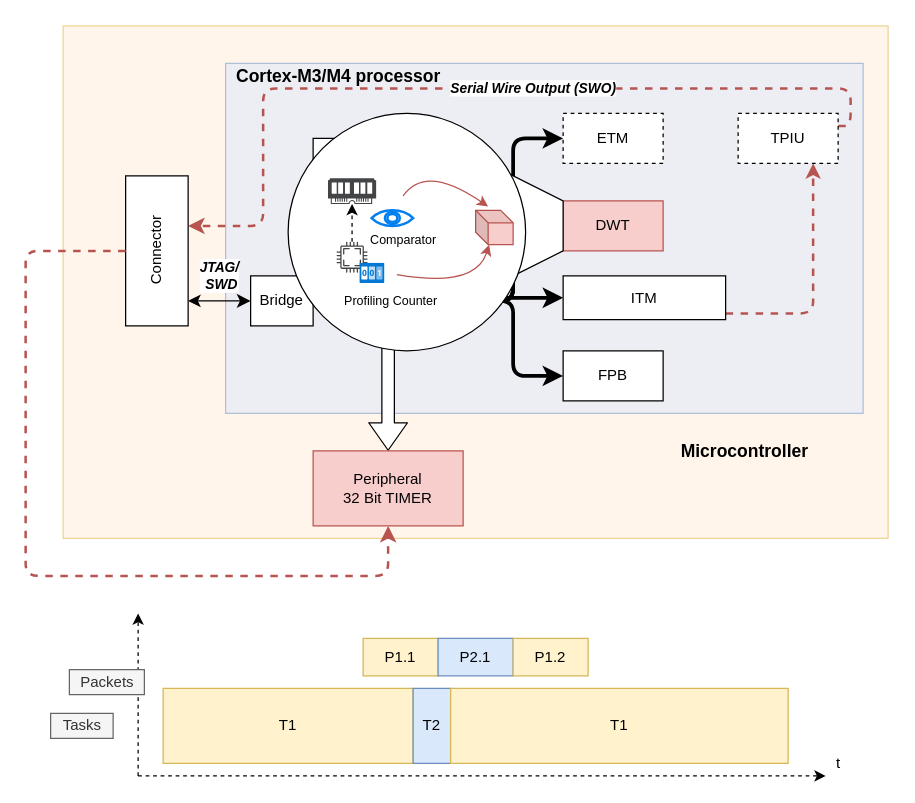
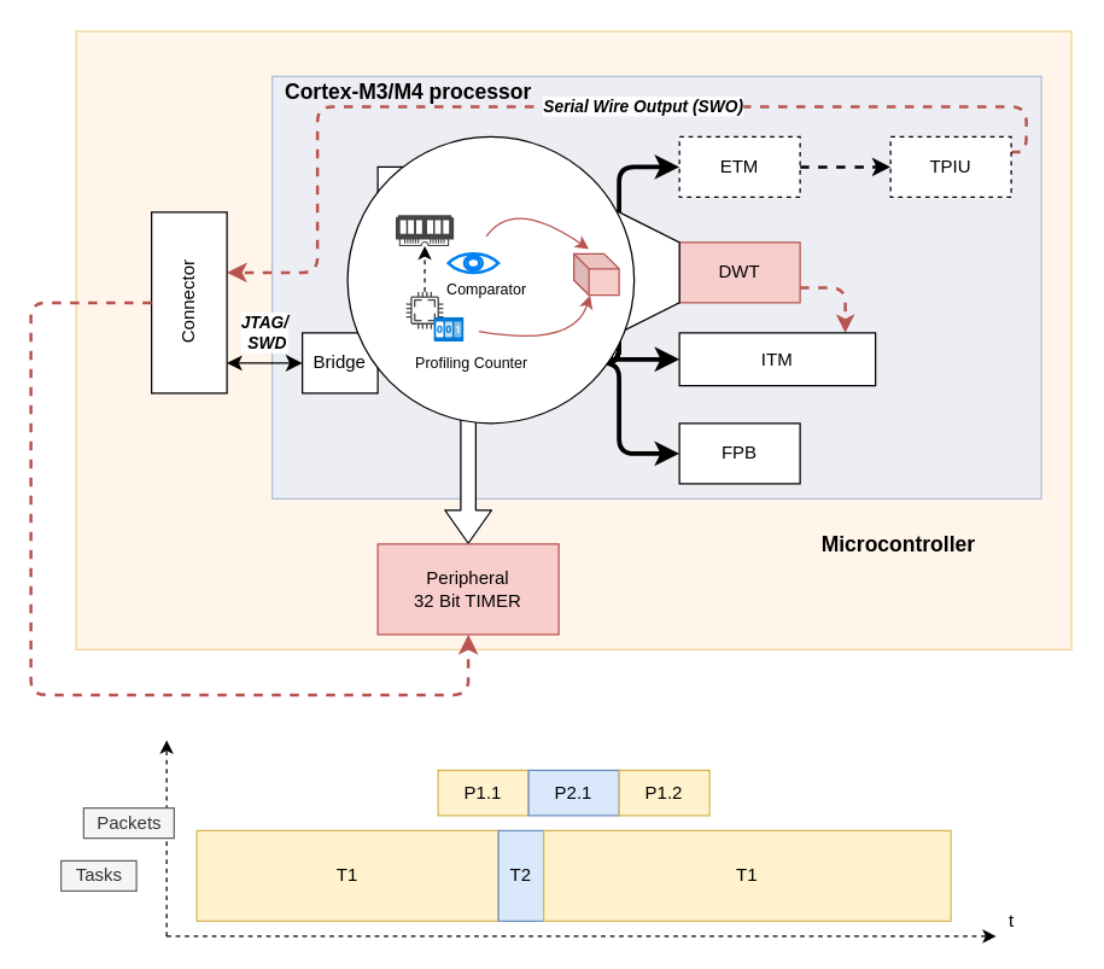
  <mxCell id="0" />
  <mxCell id="1" parent="0" />
  <mxCell id="2" value="" style="rounded=0;whiteSpace=wrap;html=1;fillColor=#ffe6cc;strokeColor=#d79b00;opacity=40;" parent="1" vertex="1"><mxGeometry y="20" width="660" height="410" as="geometry" x="50" /></mxCell>
  <mxCell id="3" value="" style="rounded=0;whiteSpace=wrap;html=1;fillColor=#dae8fc;opacity=50;strokeColor=#6c8ebf;" parent="1" vertex="1"><mxGeometry x="180" y="50" width="510" height="280" as="geometry" /></mxCell>
+ <mxCell id="4" style="edgeStyle=orthogonalEdgeStyle;html=1;dashed=1;fillColor=#1ba1e2;strokeColor=default;strokeWidth=2;" parent="1" source="5" target="12" edge="1"><mxGeometry relative="1" as="geometry"><Array as="points"><mxPoint x="570" y="110" /><mxPoint x="570" y="110" /></Array></mxGeometry></mxCell>
  <mxCell id="5" value="ETM" style="rounded=0;whiteSpace=wrap;html=1;dashed=1;" parent="1" vertex="1"><mxGeometry x="450" y="90" width="80" height="40" as="geometry" /></mxCell>
+ <mxCell id="6" style="edgeStyle=orthogonalEdgeStyle;html=1;dashed=1;fillColor=#f8cecc;strokeColor=#b85450;strokeWidth=2;" parent="1" source="7" target="9" edge="1"><mxGeometry relative="1" as="geometry"><Array as="points"><mxPoint x="560" y="190" /><mxPoint x="560" y="230" /></Array></mxGeometry></mxCell>
  <mxCell id="7" value="DWT" style="rounded=0;whiteSpace=wrap;html=1;fillColor=#f8cecc;strokeColor=#b85450;" parent="1" vertex="1"><mxGeometry x="450" y="160" width="80" height="40" as="geometry" /></mxCell>
- <mxCell id="8" style="edgeStyle=orthogonalEdgeStyle;html=1;dashed=1;fillColor=#f8cecc;strokeColor=#b85450;strokeWidth=2;" parent="1" source="9" target="12" edge="1"><mxGeometry relative="1" as="geometry"><Array as="points"><mxPoint x="650" y="250" /></Array></mxGeometry></mxCell>
  <mxCell id="9" value="ITM" style="rounded=0;whiteSpace=wrap;html=1;" parent="1" vertex="1"><mxGeometry x="450" y="220" width="130" height="35" as="geometry" /></mxCell>
  <mxCell id="10" value="FPB" style="rounded=0;whiteSpace=wrap;html=1;" parent="1" vertex="1"><mxGeometry x="450" y="280" width="80" height="40" as="geometry" /></mxCell>
  <mxCell id="11" value="&lt;b&gt;&lt;i&gt;Serial Wire Output (SWO)&lt;br&gt;&lt;/i&gt;&lt;/b&gt;" style="edgeStyle=orthogonalEdgeStyle;sketch=0;html=1;shadow=0;startArrow=none;startFill=0;endArrow=classic;endFill=1;startSize=8;endSize=7;strokeWidth=2;fillColor=#f8cecc;exitX=1;exitY=0.25;exitDx=0;exitDy=0;dashed=1;strokeColor=#b85450;" parent="1" source="12" target="27" edge="1"><mxGeometry x="-0.135" relative="1" as="geometry"><Array as="points"><mxPoint x="680" y="100" /><mxPoint x="680" y="70" /><mxPoint x="210" y="70" /><mxPoint x="210" y="180" /></Array><mxPoint as="offset" /></mxGeometry></mxCell>
  <mxCell id="12" value="TPIU" style="rounded=0;whiteSpace=wrap;html=1;dashed=1;" parent="1" vertex="1"><mxGeometry x="590" y="90" width="80" height="40" as="geometry" /></mxCell>
  <mxCell id="13" value="Processor Core" style="rounded=0;whiteSpace=wrap;html=1;" parent="1" vertex="1"><mxGeometry x="250" y="110" width="120" height="60" as="geometry" /></mxCell>
  <mxCell id="14" style="edgeStyle=orthogonalEdgeStyle;sketch=0;html=1;shadow=0;startSize=8;endSize=7;strokeWidth=3;fillColor=none;" parent="1" source="15" target="9" edge="1"><mxGeometry relative="1" as="geometry" /></mxCell>
  <mxCell id="15" value="Internal Bus" style="rounded=0;whiteSpace=wrap;html=1;" parent="1" vertex="1"><mxGeometry x="270" y="220" width="80" height="40" as="geometry" /></mxCell>
  <mxCell id="16" value="" style="shape=flexArrow;endArrow=classic;html=1;endSize=7;startSize=8;shadow=0;sketch=0;strokeWidth=1;fillColor=default;" parent="1" source="13" target="15" edge="1"><mxGeometry width="50" height="50" relative="1" as="geometry"><mxPoint x="500" y="210" as="sourcePoint" /><mxPoint x="550" y="160" as="targetPoint" /></mxGeometry></mxCell>
  <mxCell id="17" style="edgeStyle=orthogonalEdgeStyle;sketch=0;html=1;shadow=0;startSize=8;endSize=7;strokeWidth=3;fillColor=none;" parent="1" source="15" target="10" edge="1"><mxGeometry relative="1" as="geometry"><mxPoint x="360" y="250" as="sourcePoint" /><mxPoint x="460" y="250" as="targetPoint" /><Array as="points"><mxPoint x="410" y="240" /><mxPoint x="410" y="300" /></Array></mxGeometry></mxCell>
  <mxCell id="18" style="edgeStyle=orthogonalEdgeStyle;sketch=0;html=1;shadow=0;startSize=8;endSize=7;strokeWidth=3;fillColor=none;" parent="1" target="7" edge="1"><mxGeometry relative="1" as="geometry"><mxPoint x="350" y="240" as="sourcePoint" /><mxPoint x="450" y="300" as="targetPoint" /><Array as="points"><mxPoint x="410" y="240" /><mxPoint x="410" y="180" /></Array></mxGeometry></mxCell>
  <mxCell id="19" style="edgeStyle=orthogonalEdgeStyle;sketch=0;html=1;shadow=0;startSize=8;endSize=7;strokeWidth=3;fillColor=none;" parent="1" source="15" target="5" edge="1"><mxGeometry relative="1" as="geometry"><mxPoint x="360" y="250" as="sourcePoint" /><mxPoint x="460" y="180" as="targetPoint" /><Array as="points"><mxPoint x="410" y="240" /><mxPoint x="410" y="110" /></Array></mxGeometry></mxCell>
  <mxCell id="20" style="edgeStyle=orthogonalEdgeStyle;sketch=0;html=1;shadow=0;startSize=8;endSize=7;strokeWidth=3;fillColor=none;" parent="1" source="15" target="13" edge="1"><mxGeometry relative="1" as="geometry"><mxPoint x="360" y="250" as="sourcePoint" /><mxPoint x="460" y="120" as="targetPoint" /><Array as="points"><mxPoint x="410" y="240" /><mxPoint x="410" y="140" /></Array></mxGeometry></mxCell>
  <mxCell id="21" value="&lt;b&gt;&lt;font style=&quot;font-size: 14px&quot;&gt;Cortex-M3/M4 processor&lt;/font&gt;&lt;/b&gt;" style="text;html=1;align=center;verticalAlign=middle;resizable=0;points=[];autosize=1;strokeColor=none;fillColor=none;strokeWidth=1;" parent="1" vertex="1"><mxGeometry x="180" y="50" width="180" height="20" as="geometry" /></mxCell>
  <mxCell id="22" value="&lt;b&gt;&lt;font style=&quot;font-size: 14px&quot;&gt;Microcontroller&lt;/font&gt;&lt;/b&gt;" style="text;html=1;align=center;verticalAlign=middle;resizable=0;points=[];autosize=1;strokeColor=none;fillColor=none;strokeWidth=1;" parent="1" vertex="1"><mxGeometry x="535" y="350" width="120" height="20" as="geometry" /></mxCell>
  <mxCell id="23" value="&lt;b&gt;&lt;i&gt;JTAG/&lt;br&gt;&amp;nbsp;SWD&lt;/i&gt;&lt;/b&gt;" style="edgeStyle=orthogonalEdgeStyle;sketch=0;html=1;shadow=0;endArrow=classic;endFill=1;startSize=8;endSize=7;strokeWidth=1;fillColor=default;startArrow=classic;startFill=1;" parent="1" source="24" target="27" edge="1"><mxGeometry y="-20" relative="1" as="geometry"><Array as="points"><mxPoint x="170" y="240" /><mxPoint x="170" y="240" /></Array><mxPoint as="offset" /></mxGeometry></mxCell>
  <mxCell id="24" value="Bridge" style="rounded=0;whiteSpace=wrap;html=1;" parent="1" vertex="1"><mxGeometry x="200" y="220" width="50" height="40" as="geometry" /></mxCell>
  <mxCell id="25" style="edgeStyle=orthogonalEdgeStyle;sketch=0;html=1;exitX=0;exitY=0.5;exitDx=0;exitDy=0;shadow=0;startSize=8;endSize=7;strokeWidth=3;fillColor=default;endArrow=none;endFill=0;" parent="1" source="15" target="24" edge="1"><mxGeometry relative="1" as="geometry" /></mxCell>
  <mxCell id="26" value="" style="group" parent="1" vertex="1" connectable="0"><mxGeometry x="100" y="140" width="50" height="120" as="geometry" /></mxCell>
  <mxCell id="27" value="" style="rounded=0;whiteSpace=wrap;html=1;" parent="26" vertex="1"><mxGeometry width="50" height="120" as="geometry" /></mxCell>
  <mxCell id="28" value="Connector" style="text;html=1;align=center;verticalAlign=middle;resizable=0;points=[];autosize=1;strokeColor=none;fillColor=none;rotation=-90;" parent="26" vertex="1"><mxGeometry x="-10" y="50" width="70" height="20" as="geometry" /></mxCell>
  <mxCell id="29" value="" style="shape=flexArrow;endArrow=classic;html=1;endSize=7;startSize=8;shadow=0;sketch=0;strokeWidth=1;fillColor=default;" parent="1" edge="1"><mxGeometry width="50" height="50" relative="1" as="geometry"><mxPoint x="310" y="260" as="sourcePoint" /><mxPoint x="310" y="360" as="targetPoint" /></mxGeometry></mxCell>
  <mxCell id="30" value="Peripheral&lt;br&gt;32 Bit TIMER" style="rounded=0;whiteSpace=wrap;html=1;fillColor=#f8cecc;strokeColor=#b85450;" parent="1" vertex="1"><mxGeometry x="250" y="360" width="120" height="60" as="geometry" /></mxCell>
  <mxCell id="31" value="" style="edgeStyle=orthogonalEdgeStyle;sketch=0;html=1;shadow=0;startArrow=none;startFill=0;endArrow=classic;endFill=1;startSize=8;endSize=7;strokeWidth=2;fillColor=#f8cecc;dashed=1;strokeColor=#b85450;" parent="1" source="27" target="30" edge="1"><mxGeometry x="0.524" relative="1" as="geometry"><mxPoint x="680" y="130" as="sourcePoint" /><mxPoint x="162" y="164.52" as="targetPoint" /><Array as="points"><mxPoint x="20" y="200" /><mxPoint x="20" y="460" /><mxPoint x="310" y="460" /></Array><mxPoint as="offset" /></mxGeometry></mxCell>
  <mxCell id="32" value="" style="shape=trapezoid;perimeter=trapezoidPerimeter;whiteSpace=wrap;html=1;fixedSize=1;fontSize=10;rotation=90;size=30;" parent="1" vertex="1"><mxGeometry x="370" y="150" width="100" height="60" as="geometry" /></mxCell>
  <mxCell id="33" value="" style="group" parent="1" vertex="1" connectable="0"><mxGeometry x="230" y="90" width="190" height="190" as="geometry" /></mxCell>
  <mxCell id="34" value="" style="ellipse;whiteSpace=wrap;html=1;aspect=fixed;fontSize=10;fillColor=default;" parent="33" vertex="1"><mxGeometry width="190" height="190" as="geometry" /></mxCell>
  <mxCell id="35" value="" style="curved=1;endArrow=classic;html=1;fillColor=#f8cecc;strokeColor=#b85450;" parent="33" edge="1"><mxGeometry width="50" height="50" relative="1" as="geometry"><mxPoint x="92" y="66" as="sourcePoint" /><mxPoint x="160" y="74.54" as="targetPoint" /><Array as="points"><mxPoint x="110" y="40" /></Array></mxGeometry></mxCell>
  <mxCell id="36" value="" style="shape=cube;whiteSpace=wrap;html=1;boundedLbl=1;backgroundOutline=1;darkOpacity=0.05;darkOpacity2=0.1;fontSize=10;fillColor=#f8cecc;size=10;strokeColor=#b85450;" parent="33" vertex="1"><mxGeometry x="150" y="77.5" width="30" height="27.5" as="geometry" /></mxCell>
  <mxCell id="37" value="" style="pointerEvents=1;shadow=0;dashed=0;html=1;strokeColor=none;fillColor=#434445;labelPosition=center;verticalLabelPosition=bottom;verticalAlign=top;align=center;outlineConnect=0;shape=mxgraph.veeam.ram;" parent="33" vertex="1"><mxGeometry x="31.89" y="51.9" width="38.52" height="20.6" as="geometry" /></mxCell>
  <mxCell id="38" style="edgeStyle=none;html=1;dashed=1;" parent="33" source="40" target="37" edge="1"><mxGeometry relative="1" as="geometry" /></mxCell>
  <mxCell id="39" value="" style="html=1;verticalLabelPosition=bottom;align=center;labelBackgroundColor=#ffffff;verticalAlign=top;strokeWidth=2;strokeColor=#0080F0;shadow=0;dashed=0;shape=mxgraph.ios7.icons.eye;fillColor=none;" parent="33" vertex="1"><mxGeometry x="66.79" y="77.5" width="33.21" height="12.5" as="geometry" /></mxCell>
  <mxCell id="40" value="" style="sketch=0;pointerEvents=1;shadow=0;dashed=0;html=1;strokeColor=none;fillColor=#434445;aspect=fixed;labelPosition=center;verticalLabelPosition=bottom;verticalAlign=top;align=center;outlineConnect=0;shape=mxgraph.vvd.cpu;" parent="33" vertex="1"><mxGeometry x="38.75" y="102.7" width="24.8" height="24.8" as="geometry" /></mxCell>
  <mxCell id="41" value="&lt;font style=&quot;font-size: 10px&quot;&gt;Profiling Counter&lt;/font&gt;" style="text;html=1;align=center;verticalAlign=middle;resizable=0;points=[];autosize=1;strokeColor=none;fillColor=none;" parent="33" vertex="1"><mxGeometry x="36.889" y="140" width="90" height="20" as="geometry" /></mxCell>
  <mxCell id="42" value="&lt;font style=&quot;font-size: 10px&quot;&gt;Comparator&lt;/font&gt;" style="text;html=1;align=center;verticalAlign=middle;resizable=0;points=[];autosize=1;strokeColor=none;fillColor=none;fontSize=14;" parent="33" vertex="1"><mxGeometry x="56.894" y="90" width="70" height="20" as="geometry" /></mxCell>
  <mxCell id="43" value="" style="aspect=fixed;html=1;points=[];align=center;image;fontSize=12;image=img/lib/azure2/general/Counter.svg;" parent="33" vertex="1"><mxGeometry x="57.5" y="120" width="20.06" height="16.3" as="geometry" /></mxCell>
  <mxCell id="44" value="" style="curved=1;endArrow=classic;html=1;fillColor=#f8cecc;strokeColor=#b85450;" parent="33" target="36" edge="1"><mxGeometry width="50" height="50" relative="1" as="geometry"><mxPoint x="87" y="129" as="sourcePoint" /><mxPoint x="187.287" y="172.4" as="targetPoint" /><Array as="points"><mxPoint x="150" y="140" /></Array></mxGeometry></mxCell>
  <mxCell id="45" value="" style="endArrow=classic;html=1;dashed=1;" edge="1" parent="1"><mxGeometry width="50" height="50" relative="1" as="geometry"><mxPoint x="110" y="620" as="sourcePoint" /><mxPoint x="110" y="490" as="targetPoint" /></mxGeometry></mxCell>
  <mxCell id="46" value="" style="endArrow=classic;html=1;dashed=1;" edge="1" parent="1"><mxGeometry width="50" height="50" relative="1" as="geometry"><mxPoint x="110" y="620" as="sourcePoint" /><mxPoint x="660" y="620" as="targetPoint" /></mxGeometry></mxCell>
  <mxCell id="47" value="T1" style="rounded=0;whiteSpace=wrap;html=1;fillColor=#fff2cc;strokeColor=#d6b656;" vertex="1" parent="1"><mxGeometry x="130" y="550" width="200" height="60" as="geometry" /></mxCell>
  <mxCell id="48" value="T2" style="rounded=0;whiteSpace=wrap;html=1;fillColor=#dae8fc;strokeColor=#6c8ebf;" vertex="1" parent="1"><mxGeometry x="330" y="550" width="30" height="60" as="geometry" /></mxCell>
  <mxCell id="49" value="T1" style="rounded=0;whiteSpace=wrap;html=1;fillColor=#fff2cc;strokeColor=#d6b656;" vertex="1" parent="1"><mxGeometry x="360" y="550" width="270" height="60" as="geometry" /></mxCell>
  <mxCell id="50" value="P1.1" style="rounded=0;whiteSpace=wrap;html=1;fillColor=#fff2cc;strokeColor=#d6b656;" vertex="1" parent="1"><mxGeometry x="290" y="510" width="60" height="30" as="geometry" /></mxCell>
  <mxCell id="51" value="P2.1" style="rounded=0;whiteSpace=wrap;html=1;fillColor=#dae8fc;strokeColor=#6c8ebf;" vertex="1" parent="1"><mxGeometry x="350" y="510" width="60" height="30" as="geometry" /></mxCell>
  <mxCell id="52" value="P1.2" style="rounded=0;whiteSpace=wrap;html=1;fillColor=#fff2cc;strokeColor=#d6b656;" vertex="1" parent="1"><mxGeometry x="410" y="510" width="60" height="30" as="geometry" /></mxCell>
  <mxCell id="53" value="t" style="text;html=1;align=center;verticalAlign=middle;resizable=0;points=[];autosize=1;strokeColor=none;fillColor=none;" vertex="1" parent="1"><mxGeometry x="660" y="600" width="20" height="20" as="geometry" /></mxCell>
  <mxCell id="54" value="Packets" style="text;html=1;align=center;verticalAlign=middle;resizable=0;points=[];autosize=1;strokeColor=#666666;fillColor=#f5f5f5;fontColor=#333333;" vertex="1" parent="1"><mxGeometry x="55" y="535" width="60" height="20" as="geometry" /></mxCell>
  <mxCell id="55" value="Tasks" style="text;html=1;align=center;verticalAlign=middle;resizable=0;points=[];autosize=1;strokeColor=#666666;fillColor=#f5f5f5;fontColor=#333333;" vertex="1" parent="1"><mxGeometry x="40" y="570" width="50" height="20" as="geometry" /></mxCell>
